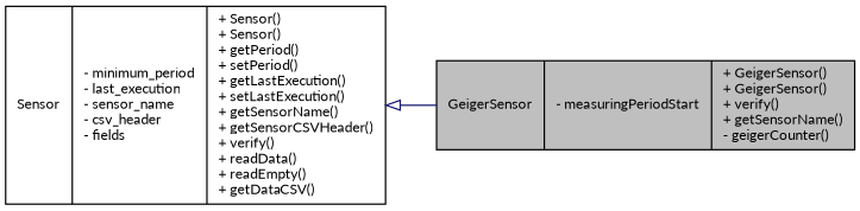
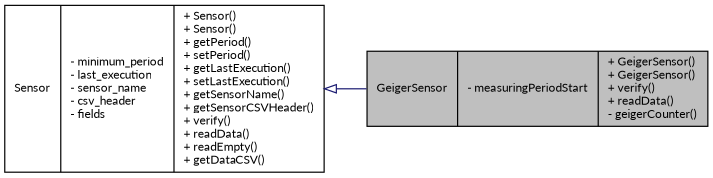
  digraph {
    rankdir=LR
    fontname=Lato
    node [color=black fontname=Lato fontsize=10 shape=record]
-   n1 [fillcolor=grey75 fontcolor=black height=0.2 label="{GeigerSensor\n|- measuringPeriodStart\l|+ GeigerSensor()\l+ GeigerSensor()\l+ verify()\l+ getSensorName()\l- geigerCounter()\l}" style=filled width=0.4]
+   n1 [fillcolor=grey75 fontcolor=black height=0.2 label="{GeigerSensor\n|- measuringPeriodStart\l|+ GeigerSensor()\l+ GeigerSensor()\l+ verify()\l+ readData()\l- geigerCounter()\l}" style=filled width=0.4]
    n2 [height=0.2 label="{Sensor\n|- minimum_period\l- last_execution\l- sensor_name\l- csv_header\l- fields\l|+ Sensor()\l+ Sensor()\l+ getPeriod()\l+ setPeriod()\l+ getLastExecution()\l+ setLastExecution()\l+ getSensorName()\l+ getSensorCSVHeader()\l+ verify()\l+ readData()\l+ readEmpty()\l+ getDataCSV()\l}" width=0.4]
    n2 -> n1 [arrowtail=onormal color=midnightblue dir=back fontname=Lato fontsize=10 labelfontname=Helvetica labelfontsize=10 style=solid]
  }
